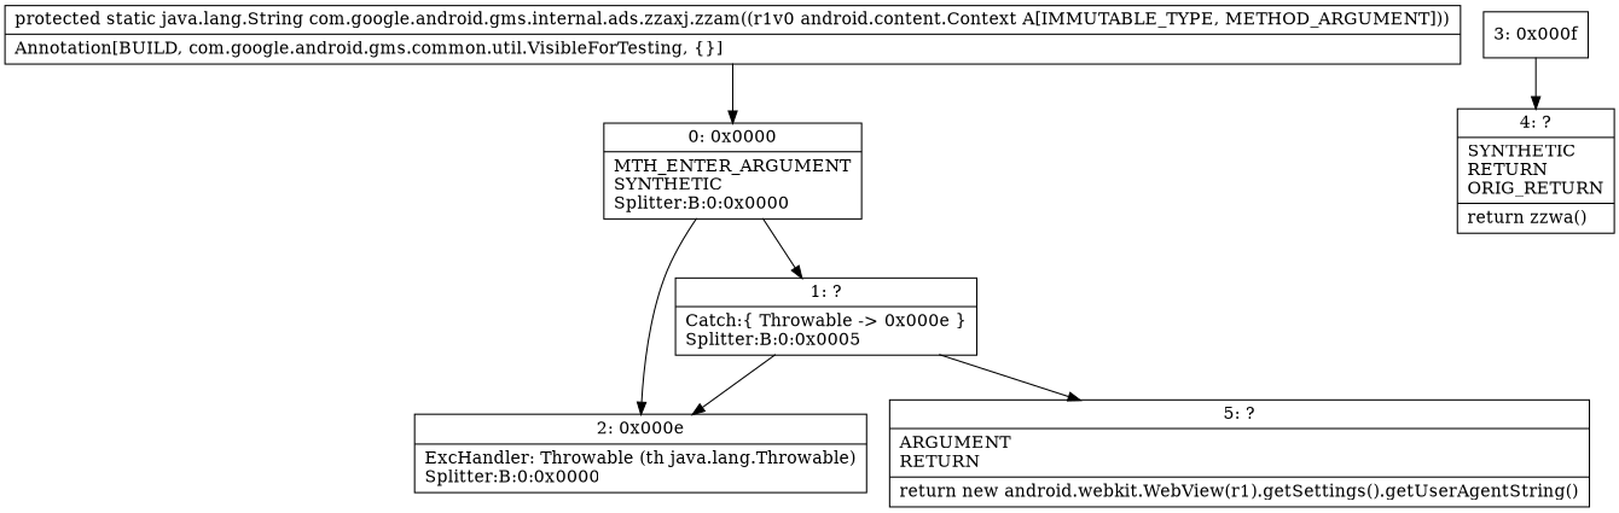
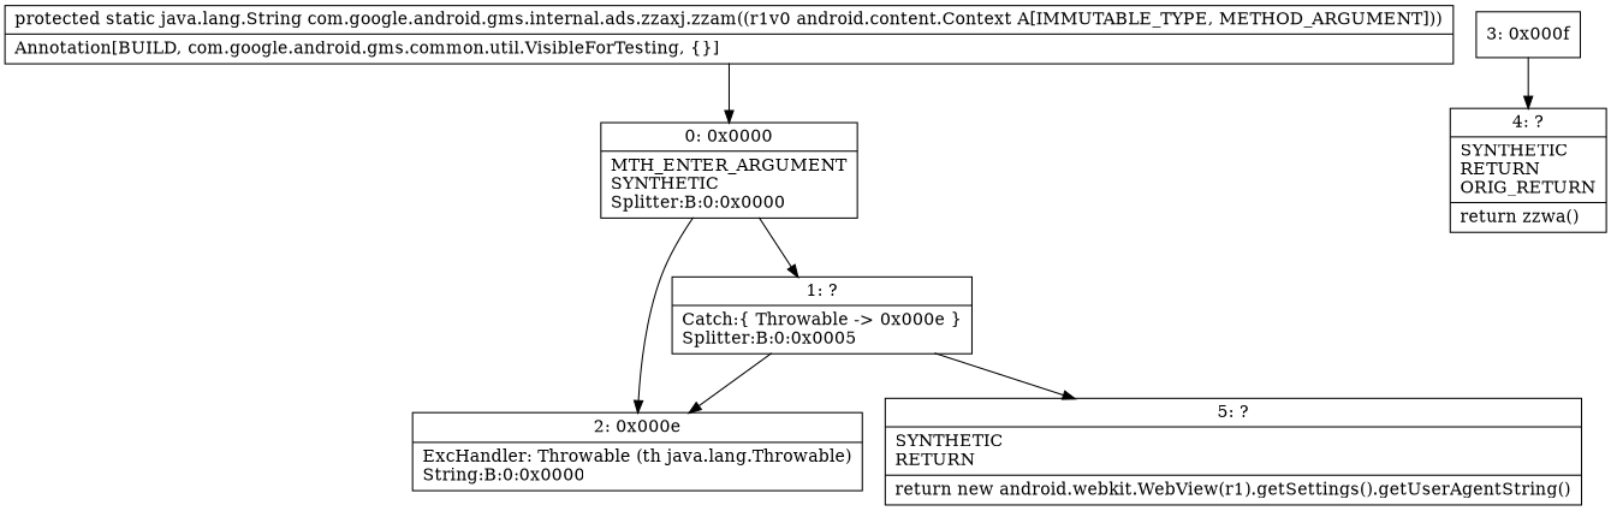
  digraph {
    node [shape=record]
    n1 [label="{0\:\ 0x0000|MTH_ENTER_ARGUMENT\lSYNTHETIC\lSplitter:B:0:0x0000\l}"]
    n2 [label="{1\:\ ?|Catch:\{ Throwable \-\> 0x000e \}\lSplitter:B:0:0x0005\l}"]
-   n3 [label="{2\:\ 0x000e|ExcHandler: Throwable (th java.lang.Throwable)\lSplitter:B:0:0x0000\l}"]
-   n4 [label="{5\:\ ?|ARGUMENT\lRETURN\l|return new android.webkit.WebView(r1).getSettings().getUserAgentString()\l}"]
+   n3 [label="{2\:\ 0x000e|ExcHandler: Throwable (th java.lang.Throwable)\lString:B:0:0x0000\l}"]
+   n4 [label="{5\:\ ?|SYNTHETIC\lRETURN\l|return new android.webkit.WebView(r1).getSettings().getUserAgentString()\l}"]
    n5 [label="{3\:\ 0x000f}"]
    n6 [label="{4\:\ ?|SYNTHETIC\lRETURN\lORIG_RETURN\l|return zzwa()\l}"]
    n7 [label="{protected static java.lang.String com.google.android.gms.internal.ads.zzaxj.zzam((r1v0 android.content.Context A[IMMUTABLE_TYPE, METHOD_ARGUMENT]))  | Annotation[BUILD, com.google.android.gms.common.util.VisibleForTesting, \{\}]\l}"]
    n1 -> n2
    n1 -> n3
    n2 -> n3
    n2 -> n4
    n5 -> n6
    n7 -> n1
  }
